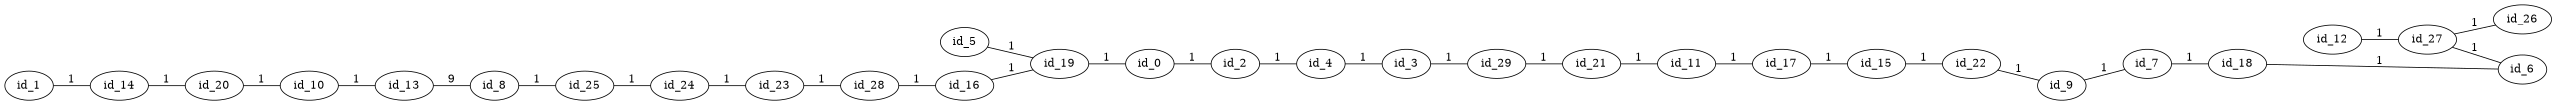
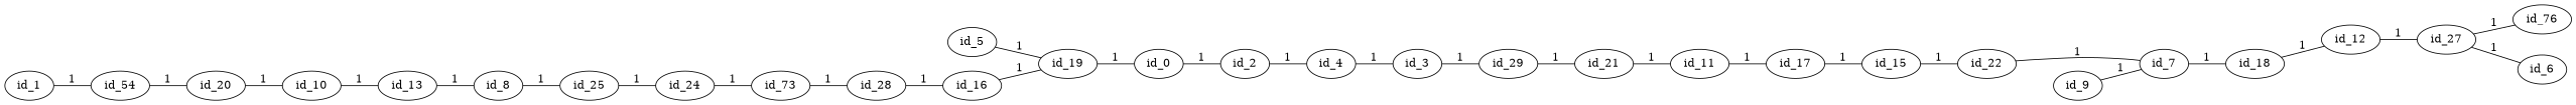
  graph {
    rankdir=LR
    id_0
    id_2
    id_4
    id_1
-   id_14
+   id_14 [label=id_54]
    id_20
    id_3
    id_29
    id_21
    id_5
    id_19
    id_7
    id_18
    id_12
    id_8
    id_25
    id_24
    id_9
    id_10
    id_13
    id_11
    id_17
    id_15
    id_27
    id_6
-   id_26
+   id_26 [label=id_76]
    id_22
    id_16
-   id_23
+   id_23 [label=id_73]
    id_28
    id_0 -- id_2 [label=1]
    id_2 -- id_4 [label=1]
    id_4 -- id_3 [label=1]
    id_1 -- id_14 [label=1]
    id_14 -- id_20 [label=1]
    id_20 -- id_10 [label=1]
    id_3 -- id_29 [label=1]
    id_29 -- id_21 [label=1]
    id_21 -- id_11 [label=1]
    id_5 -- id_19 [label=1]
    id_19 -- id_0 [label=1]
    id_7 -- id_18 [label=1]
-   id_18 -- id_6 [label=1]
+   id_18 -- id_12 [label=1]
    id_12 -- id_27 [label=1]
    id_8 -- id_25 [label=1]
    id_25 -- id_24 [label=1]
    id_24 -- id_23 [label=1]
    id_9 -- id_7 [label=1]
    id_10 -- id_13 [label=1]
-   id_13 -- id_8 [label=9]
+   id_13 -- id_8 [label=1]
    id_11 -- id_17 [label=1]
    id_17 -- id_15 [label=1]
    id_15 -- id_22 [label=1]
    id_27 -- id_6 [label=1]
    id_27 -- id_26 [label=1]
-   id_22 -- id_9 [label=1]
+   id_22 -- id_7 [label=1]
    id_16 -- id_19 [label=1]
    id_23 -- id_28 [label=1]
    id_28 -- id_16 [label=1]
  }
